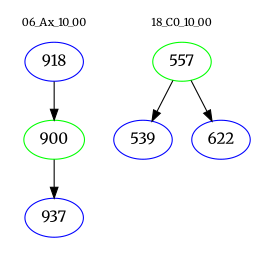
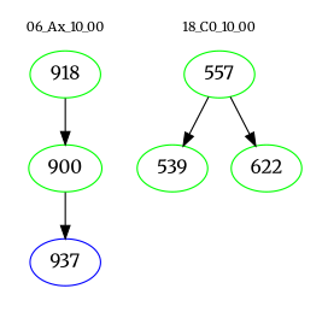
  digraph {
    fontname=Merriweather
    node [color=blue fontname=Merriweather]
    edge [color=black fontname=Merriweather]
-   n1 [label=918]
+   n1 [color=green label=918]
    n2 [color=green label=900]
    n3 [label=937]
    n4 [color=green label=557]
-   n5 [label=539]
-   n6 [label=622]
+   n5 [color=green label=539]
+   n6 [color=green label=622]
    subgraph cluster_1 {
      color=white
      fontsize=10
      label="06_Ax_10_00"
      n1
      n2
      n3
    }
    subgraph cluster_2 {
      color=white
      fontsize=10
      label="18_C0_10_00"
      n4
      n5
      n6
    }
    n1 -> n2
    n2 -> n3
    n4 -> n5
    n4 -> n6
  }
